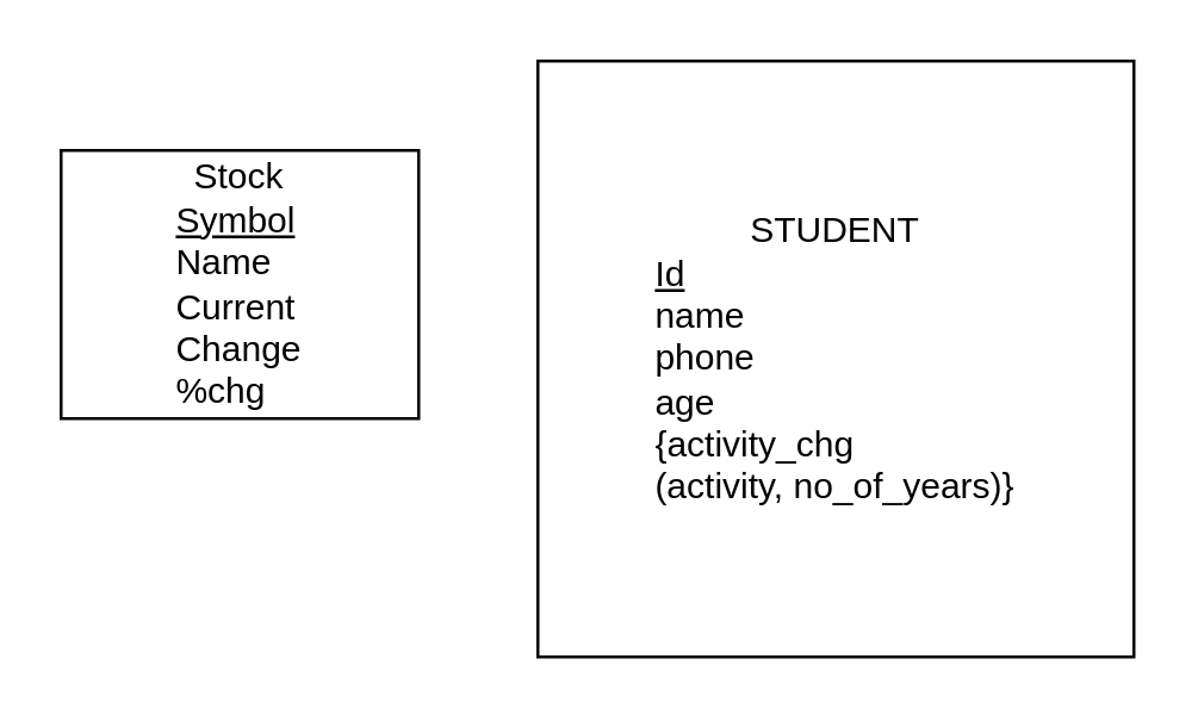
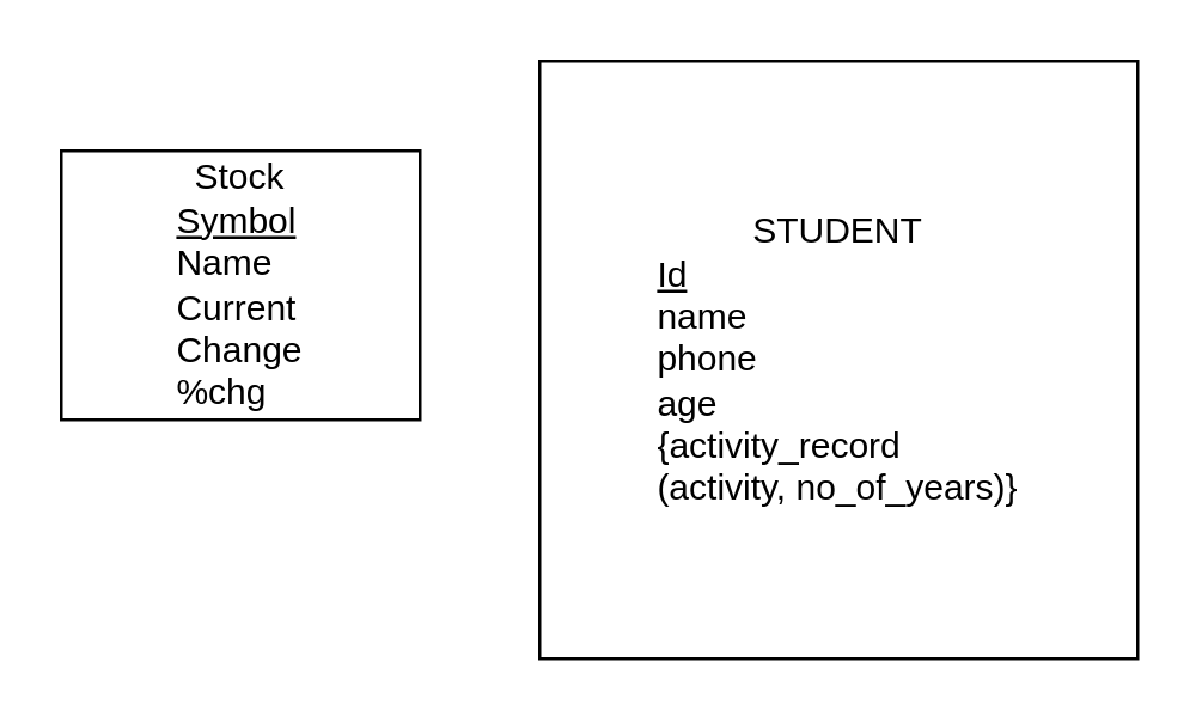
  <mxCell id="0" />
  <mxCell id="1" parent="0" />
  <mxCell id="2" value="Stock&lt;br&gt;&lt;div style=&quot;text-align: left;&quot;&gt;&lt;u&gt;Symbol&lt;/u&gt;&lt;/div&gt;&lt;div style=&quot;text-align: left;&quot;&gt;&lt;span style=&quot;background-color: initial;&quot;&gt;Name&lt;/span&gt;&lt;/div&gt;&lt;div style=&quot;text-align: left;&quot;&gt;Current&lt;/div&gt;&lt;div style=&quot;text-align: left;&quot;&gt;Change&lt;/div&gt;&lt;div style=&quot;text-align: left;&quot;&gt;%chg&lt;/div&gt;" style="rounded=0;whiteSpace=wrap;html=1;" vertex="1" parent="1"><mxGeometry x="20" y="50" width="120" height="90" as="geometry" /></mxCell>
- <mxCell id="3" value="STUDENT&lt;br&gt;&lt;div style=&quot;text-align: left;&quot;&gt;&lt;u style=&quot;background-color: initial;&quot;&gt;Id&lt;/u&gt;&lt;/div&gt;&lt;div style=&quot;text-align: left;&quot;&gt;&lt;span style=&quot;background-color: initial;&quot;&gt;name&lt;/span&gt;&lt;/div&gt;&lt;div style=&quot;text-align: left;&quot;&gt;&lt;span style=&quot;background-color: initial;&quot;&gt;phone&lt;/span&gt;&lt;/div&gt;&lt;div style=&quot;text-align: left;&quot;&gt;&lt;span style=&quot;background-color: initial;&quot;&gt;age&lt;/span&gt;&lt;/div&gt;&lt;div style=&quot;text-align: left;&quot;&gt;&lt;span style=&quot;background-color: initial;&quot;&gt;{activity_chg&lt;/span&gt;&lt;/div&gt;&lt;div style=&quot;text-align: left;&quot;&gt;&lt;span style=&quot;background-color: initial;&quot;&gt;(activity, no_of_years)}&lt;/span&gt;&lt;/div&gt;" style="whiteSpace=wrap;html=1;aspect=fixed;" vertex="1" parent="1"><mxGeometry x="180" y="20" width="200" height="200" as="geometry" /></mxCell>
+ <mxCell id="3" value="STUDENT&lt;br&gt;&lt;div style=&quot;text-align: left;&quot;&gt;&lt;u style=&quot;background-color: initial;&quot;&gt;Id&lt;/u&gt;&lt;/div&gt;&lt;div style=&quot;text-align: left;&quot;&gt;&lt;span style=&quot;background-color: initial;&quot;&gt;name&lt;/span&gt;&lt;/div&gt;&lt;div style=&quot;text-align: left;&quot;&gt;&lt;span style=&quot;background-color: initial;&quot;&gt;phone&lt;/span&gt;&lt;/div&gt;&lt;div style=&quot;text-align: left;&quot;&gt;&lt;span style=&quot;background-color: initial;&quot;&gt;age&lt;/span&gt;&lt;/div&gt;&lt;div style=&quot;text-align: left;&quot;&gt;&lt;span style=&quot;background-color: initial;&quot;&gt;{activity_record&lt;/span&gt;&lt;/div&gt;&lt;div style=&quot;text-align: left;&quot;&gt;&lt;span style=&quot;background-color: initial;&quot;&gt;(activity, no_of_years)}&lt;/span&gt;&lt;/div&gt;" style="whiteSpace=wrap;html=1;aspect=fixed;" vertex="1" parent="1"><mxGeometry x="180" y="20" width="200" height="200" as="geometry" /></mxCell>
